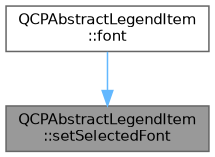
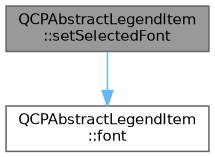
  digraph {
    rankdir=TB
    node [fontname=Helvetica fontsize=10 shape=box style=filled]
    n1 [color=gray40 fillcolor=grey60 fontcolor=black height=0.2 label="QCPAbstractLegendItem\l::setSelectedFont" width=0.4]
    n2 [color=grey40 fillcolor=white height=0.2 label="QCPAbstractLegendItem\l::font" width=0.4]
-   n2 -> n1 [color=steelblue1 fontname=Helvetica fontsize=10 labelfontname=Helvetica labelfontsize=10 style=solid]
+   n1 -> n2 [color=steelblue1 fontname=Helvetica fontsize=10 labelfontname=Helvetica labelfontsize=10 style=solid]
  }
